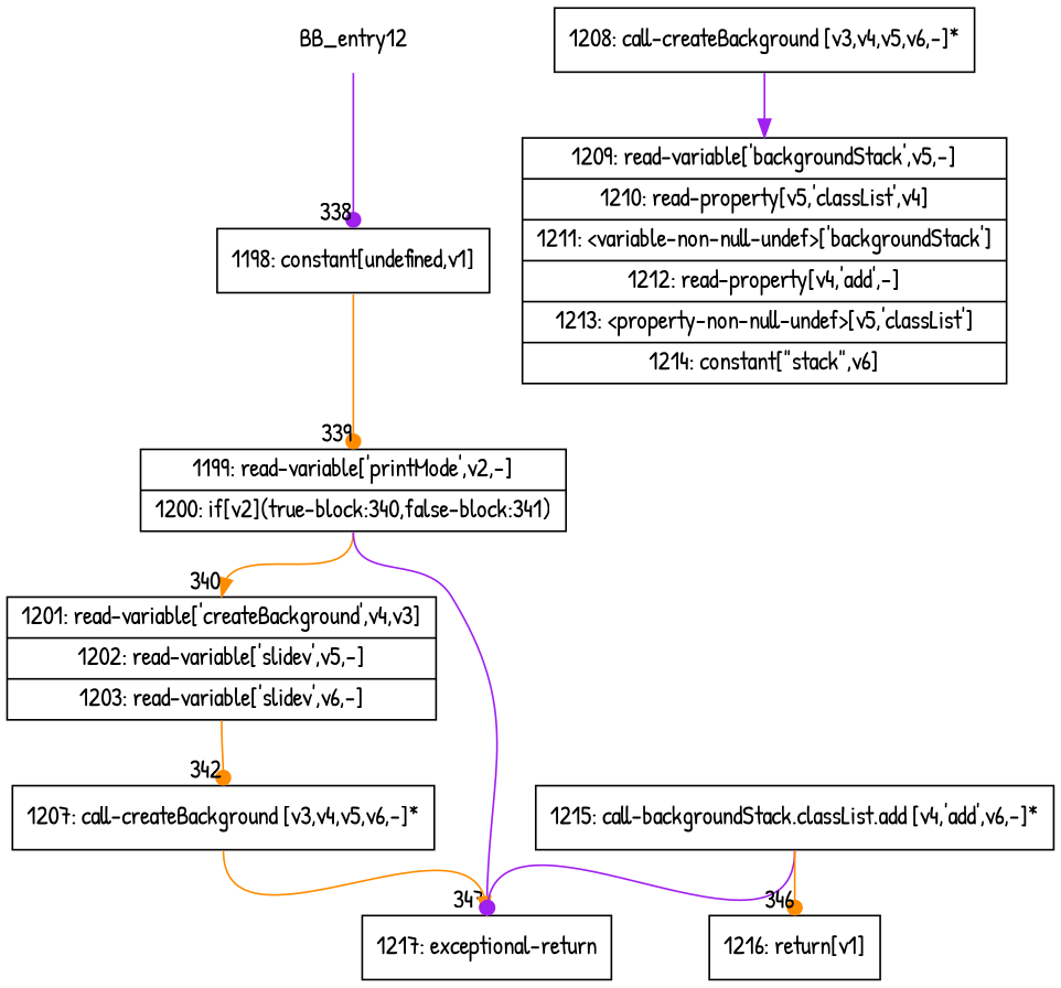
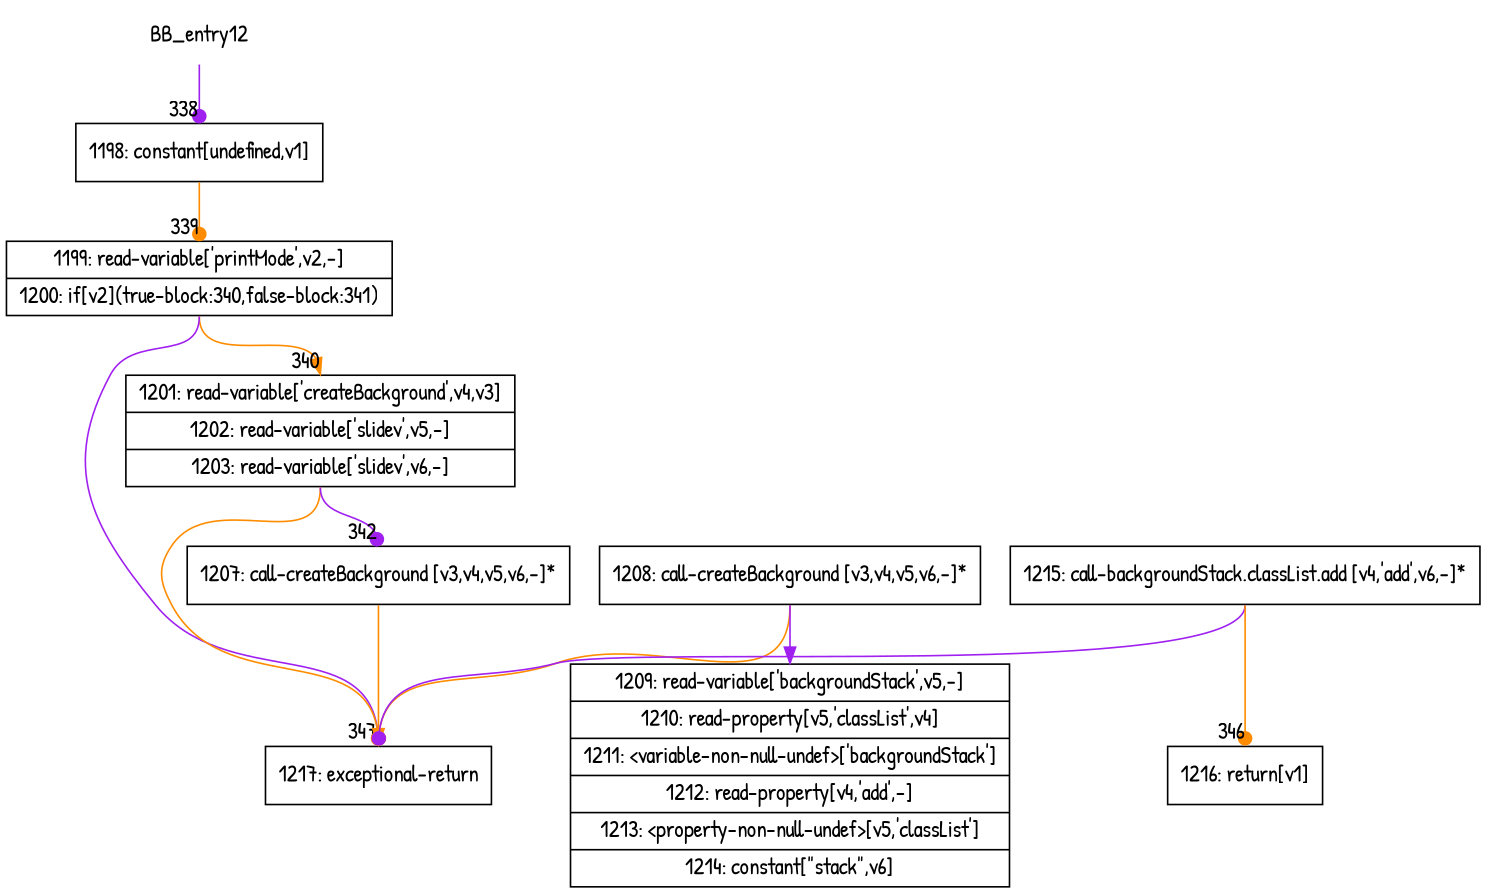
  digraph {
    fontname="Patrick Hand"
    rankdir=TD
    node [fontname="Patrick Hand" shape=record]
    edge [arrowhead=dot color=darkorange fontname="Patrick Hand" headport=n tailport=s]
    n1 [label=BB_entry12 shape=none]
    n2 [label="{1198: constant[undefined,v1]}"]
    n3 [label="{1199: read-variable['printMode',v2,-]|1200: if[v2](true-block:340,false-block:341)}"]
    n4 [label="{1201: read-variable['createBackground',v4,v3]|1202: read-variable['slidev',v5,-]|1203: read-variable['slidev',v6,-]}"]
    n5 [label="{1217: exceptional-return}"]
    n6 [label="{1207: call-createBackground [v3,v4,v5,v6,-]*}"]
    n7 [label="{1208: call-createBackground [v3,v4,v5,v6,-]*}"]
    n8 [label="{1209: read-variable['backgroundStack',v5,-]|1210: read-property[v5,'classList',v4]|1211: \<variable-non-null-undef\>['backgroundStack']|1212: read-property[v4,'add',-]|1213: \<property-non-null-undef\>[v5,'classList']|1214: constant[\"stack\",v6]}"]
    n9 [label="{1215: call-backgroundStack.classList.add [v4,'add',v6,-]*}"]
    n10 [label="{1216: return[v1]}"]
    n1 -> n2 [color=purple headlabel="    338"]
    n2 -> n3 [headlabel="      339"]
    n3 -> n4 [arrowhead=normal headlabel="      340"]
    n3 -> n5 [color=purple headlabel="      347"]
-   n4 -> n6 [headlabel="      342"]
+   n4 -> n5
+   n4 -> n6 [color=purple headlabel="      342"]
    n6 -> n5 [arrowhead=normal]
+   n7 -> n5
    n7 -> n8 [arrowhead=normal color=purple]
    n9 -> n5 [color=purple]
    n9 -> n10 [headlabel="      346"]
  }
